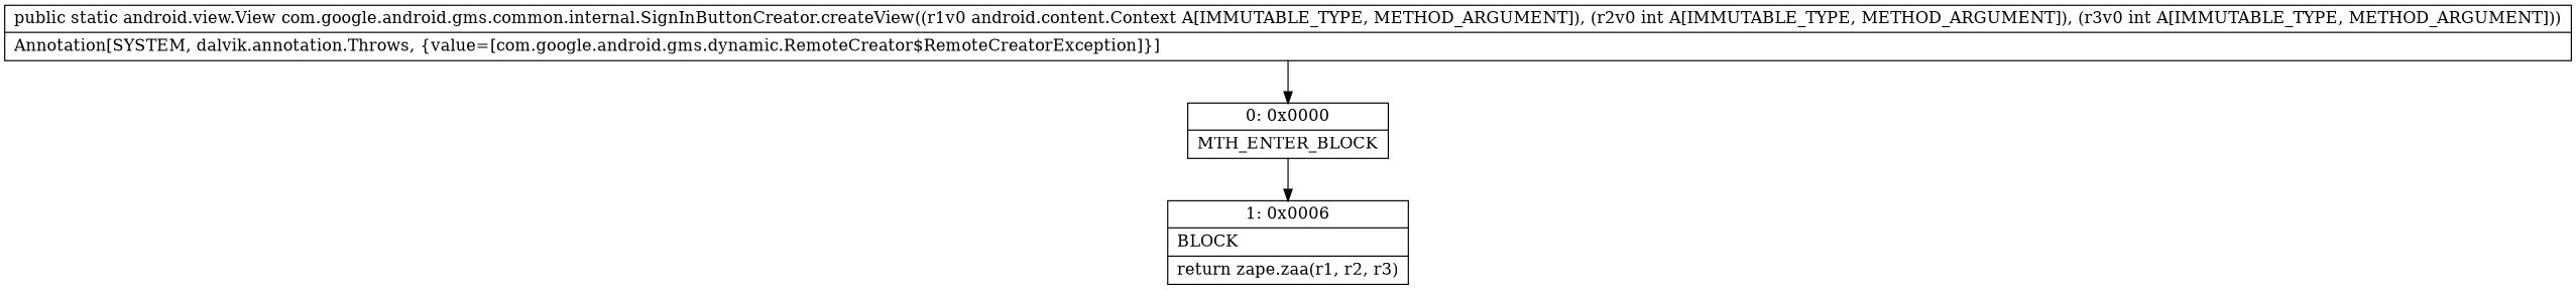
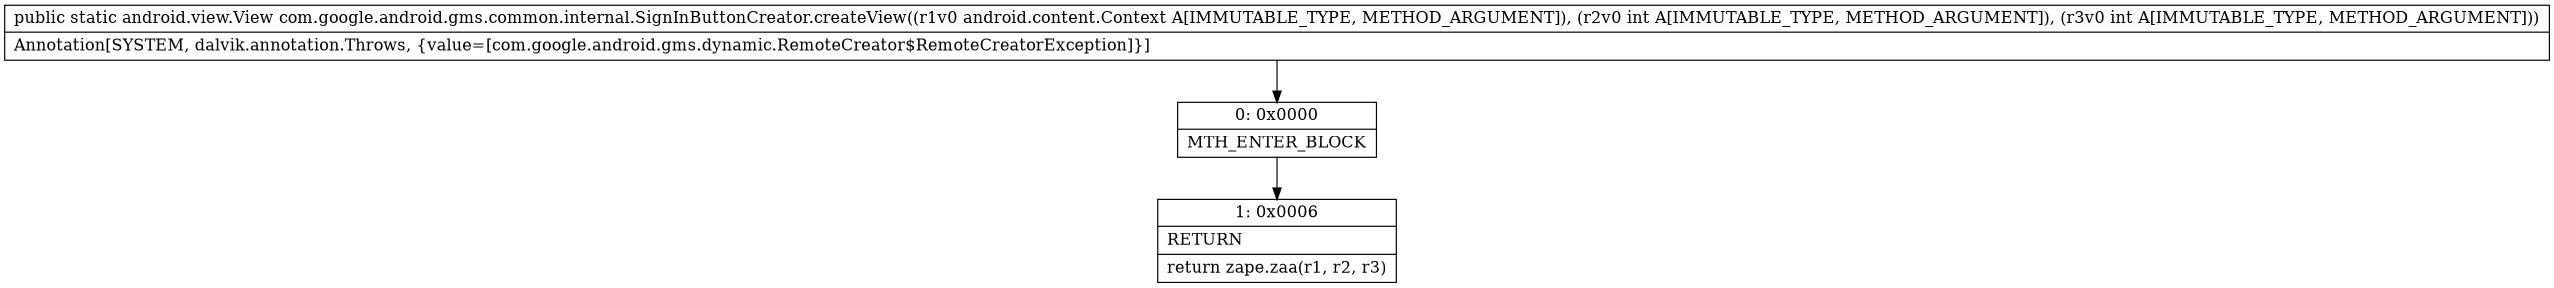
  digraph {
    node [shape=record]
    n1 [label="{0\:\ 0x0000|MTH_ENTER_BLOCK\l}"]
-   n2 [label="{1\:\ 0x0006|BLOCK\l|return zape.zaa(r1, r2, r3)\l}"]
+   n2 [label="{1\:\ 0x0006|RETURN\l|return zape.zaa(r1, r2, r3)\l}"]
    n3 [label="{public static android.view.View com.google.android.gms.common.internal.SignInButtonCreator.createView((r1v0 android.content.Context A[IMMUTABLE_TYPE, METHOD_ARGUMENT]), (r2v0 int A[IMMUTABLE_TYPE, METHOD_ARGUMENT]), (r3v0 int A[IMMUTABLE_TYPE, METHOD_ARGUMENT]))  | Annotation[SYSTEM, dalvik.annotation.Throws, \{value=[com.google.android.gms.dynamic.RemoteCreator$RemoteCreatorException]\}]\l}"]
    n1 -> n2
    n3 -> n1
  }
